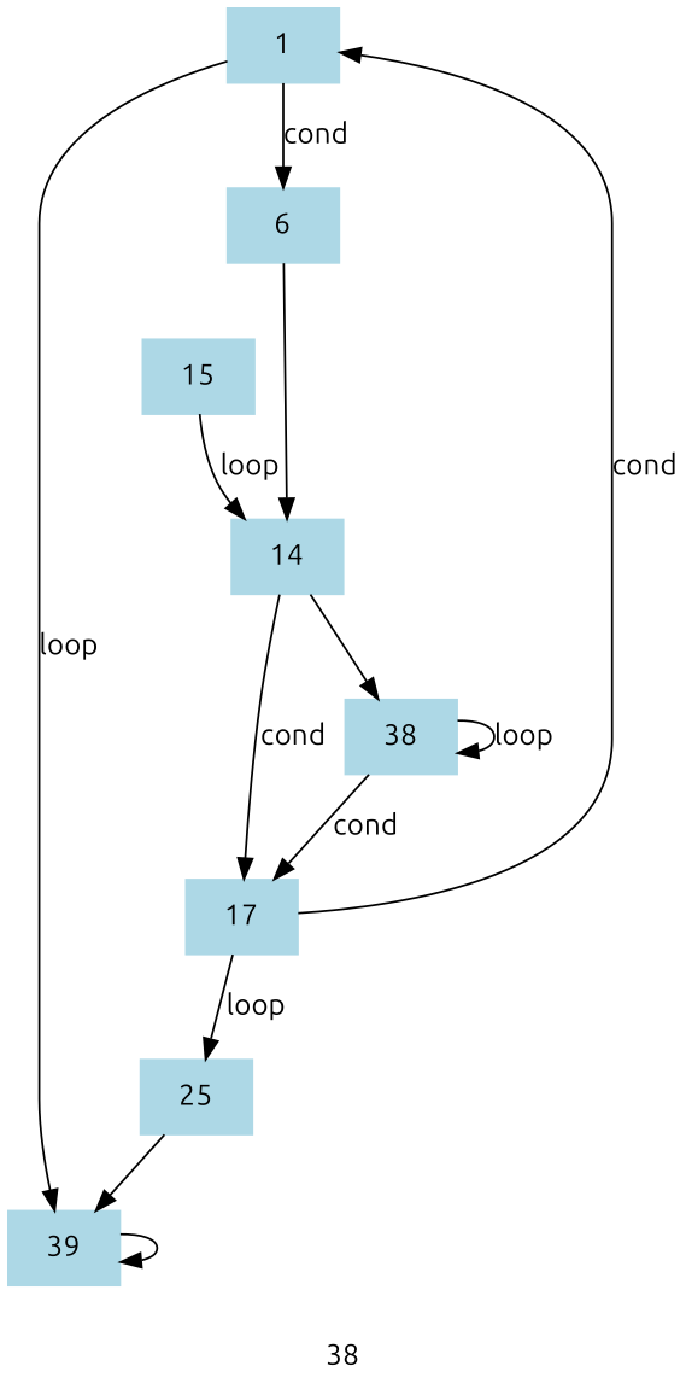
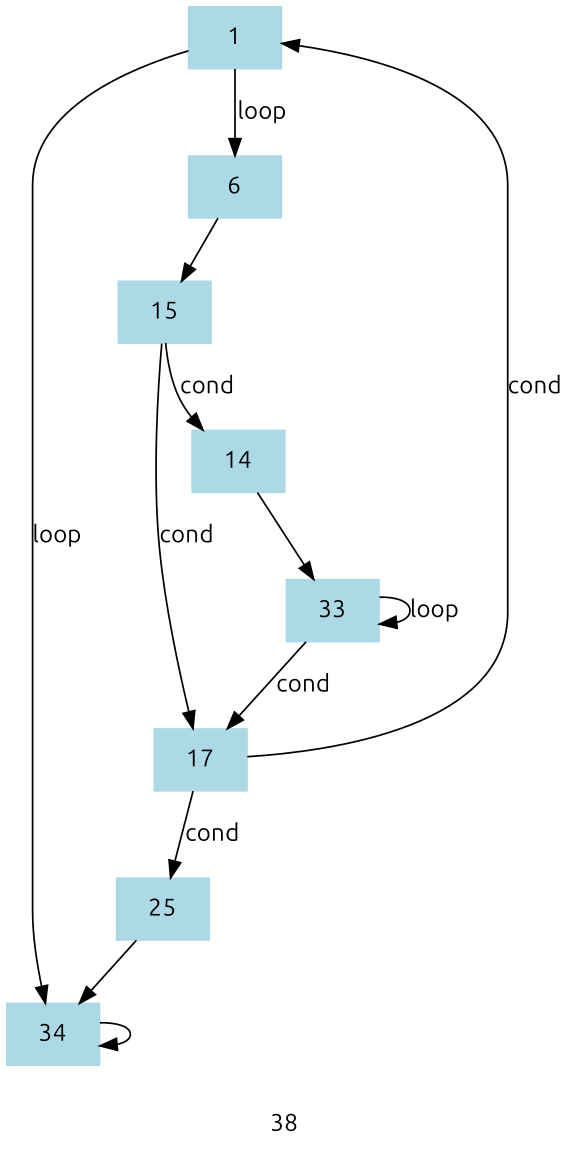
  digraph {
    fontname=Ubuntu
    label=38
    node [color=lightblue fontname=Ubuntu shape=box style=filled]
    edge [fontname=Ubuntu]
    1
-   34 [label=39]
+   34
    6
    n4 [label=15]
    17
    14
    n7 [label=25]
-   38
+   38 [label=33]
    1 -> 34 [label=loop]
-   1 -> 6 [label=cond]
+   1 -> 6 [label=loop]
    34 -> 34
-   6 -> 14
-   14 -> 17 [label=cond]
-   n4 -> 14 [label=loop]
+   6 -> n4
+   n4 -> 17 [label=cond]
+   n4 -> 14 [label=cond]
    17 -> 1 [label=cond]
-   17 -> n7 [label=loop]
+   17 -> n7 [label=cond]
    14 -> 38
    n7 -> 34
    38 -> 17 [label=cond]
    38 -> 38 [label=loop]
  }
